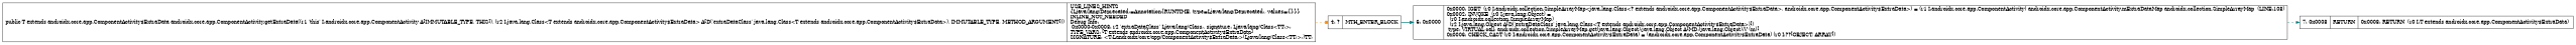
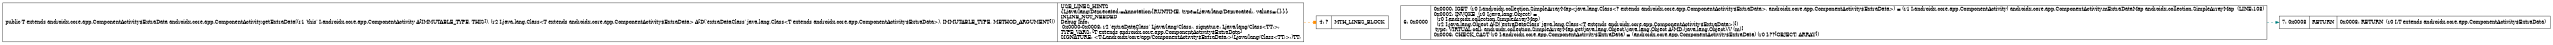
  digraph {
    rankdir=LR
    node [shape=record]
    edge [arrowhead=normal color=teal style=dashed]
-   n1 [label="{4\:\ ?|MTH_ENTER_BLOCK\l}"]
+   n1 [label="{4\:\ ?|MTH_LINES_BLOCK\l}"]
    n2 [label="{6\:\ 0x0000|0x0000: IGET  (r0 I:androidx.collection.SimpleArrayMap\<java.lang.Class\<? extends androidx.core.app.ComponentActivity$ExtraData\>, androidx.core.app.ComponentActivity$ExtraData\>) = (r1 I:androidx.core.app.ComponentActivity) androidx.core.app.ComponentActivity.mExtraDataMap androidx.collection.SimpleArrayMap  (LINE:108)\l0x0002: INVOKE  (r0 I:java.lang.Object) = \l  (r0 I:androidx.collection.SimpleArrayMap)\l  (r2 I:java.lang.Object A[D('extraDataClass' java.lang.Class\<T extends androidx.core.app.ComponentActivity$ExtraData\>)])\l type: VIRTUAL call: androidx.collection.SimpleArrayMap.get(java.lang.Object):java.lang.Object A[MD:(java.lang.Object):V (m)]\l0x0006: CHECK_CAST (r0 I:androidx.core.app.ComponentActivity$ExtraData) = (androidx.core.app.ComponentActivity$ExtraData) (r0 I:??[OBJECT, ARRAY]) \l}"]
    n3 [label="{7\:\ 0x0008|RETURN\l|0x0008: RETURN  (r0 I:T extends androidx.core.app.ComponentActivity$ExtraData) \l}"]
    n4 [label="{public T extends androidx.core.app.ComponentActivity$ExtraData androidx.core.app.ComponentActivity.getExtraData((r1 'this' I:androidx.core.app.ComponentActivity A[IMMUTABLE_TYPE, THIS]), (r2 I:java.lang.Class\<T extends androidx.core.app.ComponentActivity$ExtraData\> A[D('extraDataClass' java.lang.Class\<T extends androidx.core.app.ComponentActivity$ExtraData\>), IMMUTABLE_TYPE, METHOD_ARGUMENT]))  | USE_LINES_HINTS\l\{Ljava\/lang\/Deprecated;=Annotation\{RUNTIME, type=Ljava\/lang\/Deprecated;, values=\{\}\}\}\lINLINE_NOT_NEEDED\lDebug Info:\l  0x0000\-0x0008: r2 'extraDataClass' Ljava\/lang\/Class;, signature: Ljava\/lang\/Class\<TT;\>;\lTYPE_VARS: [T extends androidx.core.app.ComponentActivity$ExtraData]\lSIGNATURE: \<T:Landroidx\/core\/app\/ComponentActivity$ExtraData;\>(Ljava\/lang\/Class\<TT;\>;)TT;\l}"]
-   n1 -> n2 [style=bold]
    n2 -> n3
    n4 -> n1 [arrowhead=box color=darkorange]
  }
